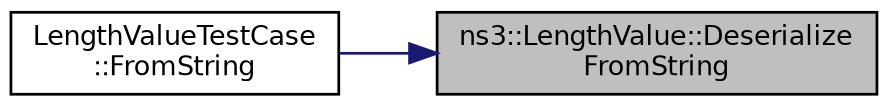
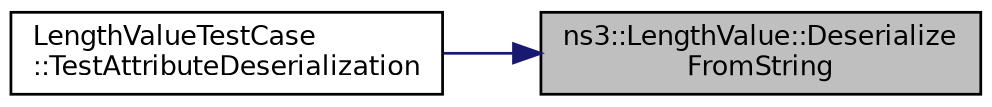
  digraph {
    rankdir=RL
    node [color=black fontname=Helvetica fontsize=10 shape=record style=filled]
    n1 [fillcolor=grey75 fontcolor=black height=0.2 label="ns3::LengthValue::Deserialize\lFromString" width=0.4]
-   n2 [fillcolor=white height=0.2 label="LengthValueTestCase\l::FromString" width=0.4]
+   n2 [fillcolor=white height=0.2 label="LengthValueTestCase\l::TestAttributeDeserialization" width=0.4]
    n1 -> n2 [color=midnightblue dir=back fontname=Helvetica fontsize=10 labelfontname=Helvetica labelfontsize=10 style=solid]
  }
